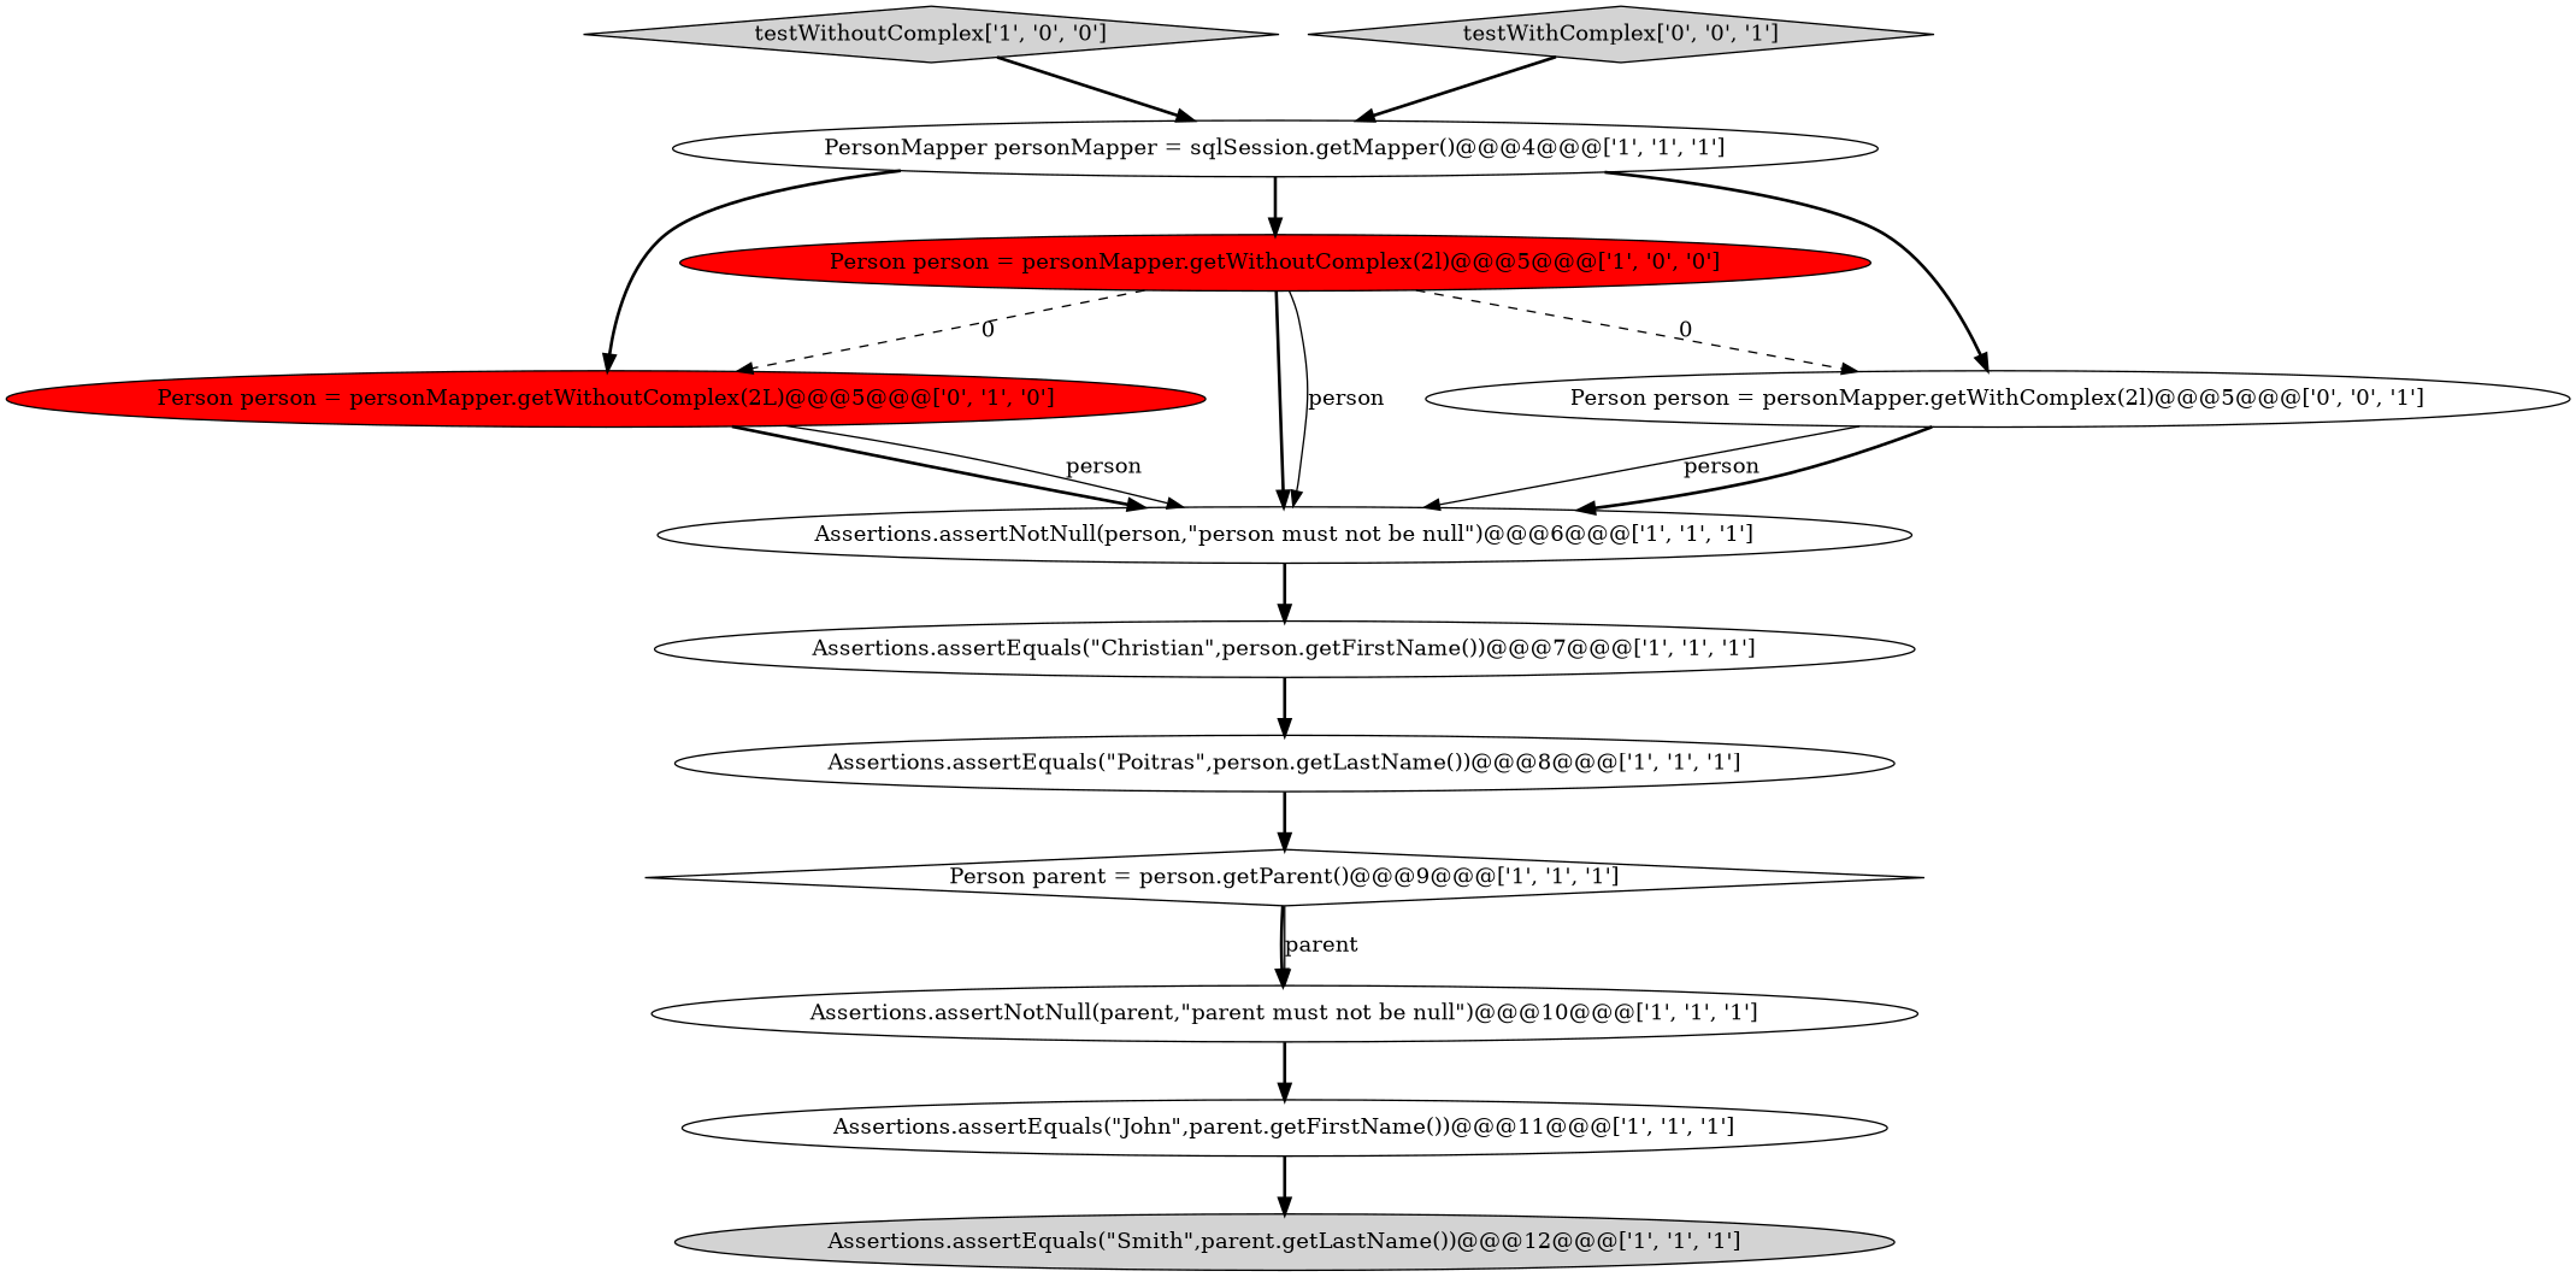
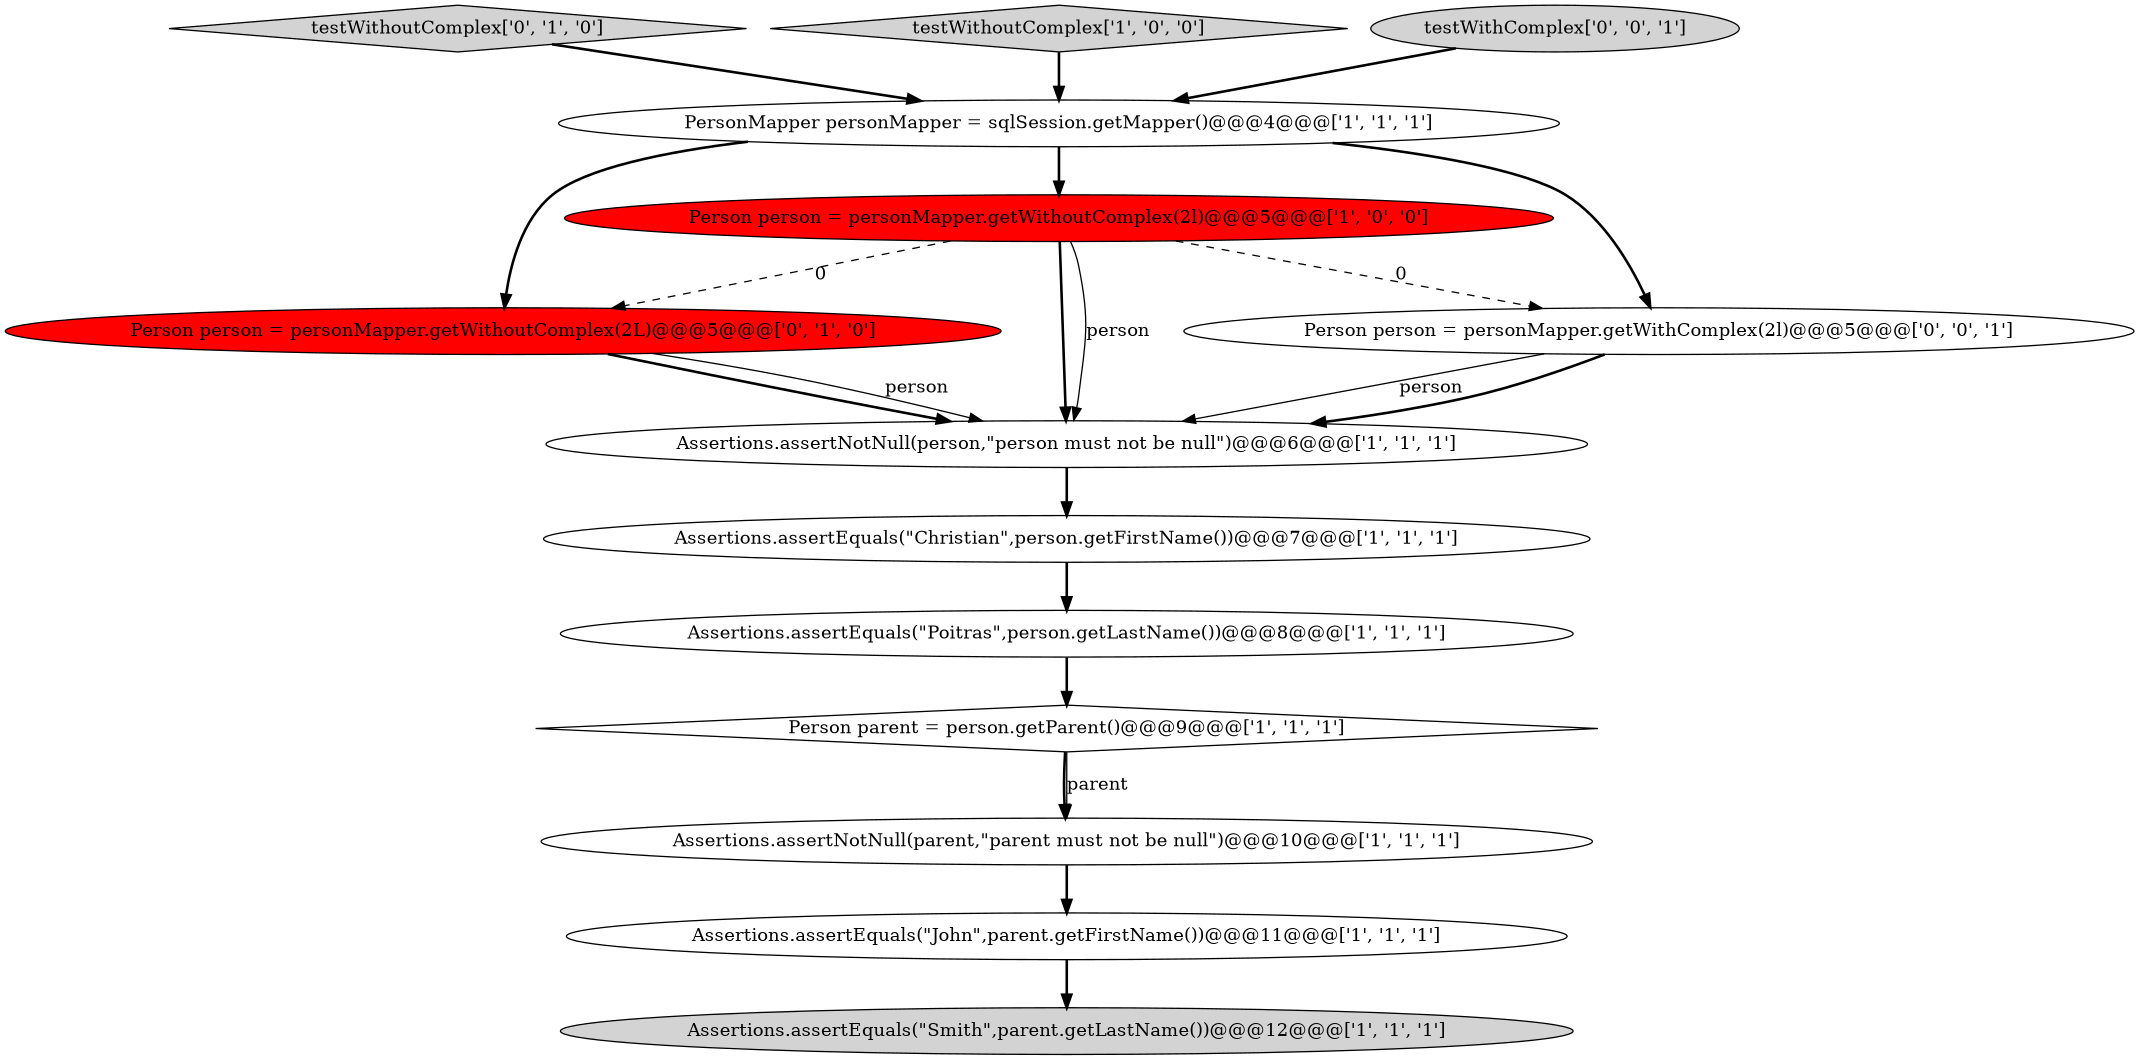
  digraph {
    node [fillcolor=white shape=ellipse style=filled]
    edge [style=bold]
    n1 [label="Assertions.assertEquals(\"Christian\",person.getFirstName())@@@7@@@['1', '1', '1']"]
    n2 [label="Assertions.assertEquals(\"Poitras\",person.getLastName())@@@8@@@['1', '1', '1']"]
    n3 [label="Person parent = person.getParent()@@@9@@@['1', '1', '1']" shape=diamond]
    n4 [label="Assertions.assertEquals(\"John\",parent.getFirstName())@@@11@@@['1', '1', '1']"]
    n5 [fillcolor=lightgray label="Assertions.assertEquals(\"Smith\",parent.getLastName())@@@12@@@['1', '1', '1']"]
    n6 [label="Assertions.assertNotNull(parent,\"parent must not be null\")@@@10@@@['1', '1', '1']"]
+   n7 [fillcolor=lightgray label="testWithoutComplex['0', '1', '0']" shape=diamond]
    n8 [label="PersonMapper personMapper = sqlSession.getMapper()@@@4@@@['1', '1', '1']"]
    n9 [fillcolor=red label="Person person = personMapper.getWithoutComplex(2L)@@@5@@@['0', '1', '0']"]
    n10 [fillcolor=red label="Person person = personMapper.getWithoutComplex(2l)@@@5@@@['1', '0', '0']"]
    n11 [label="Person person = personMapper.getWithComplex(2l)@@@5@@@['0', '0', '1']"]
    n12 [label="Assertions.assertNotNull(person,\"person must not be null\")@@@6@@@['1', '1', '1']"]
    n13 [fillcolor=lightgray label="testWithoutComplex['1', '0', '0']" shape=diamond]
-   n14 [fillcolor=lightgray label="testWithComplex['0', '0', '1']" shape=diamond]
+   n14 [fillcolor=lightgray label="testWithComplex['0', '0', '1']"]
    n1 -> n2
    n2 -> n3
    n3 -> n6
    n3 -> n6 [label=parent style=solid]
    n4 -> n5
    n6 -> n4
+   n7 -> n8
    n8 -> n9
    n8 -> n10
    n8 -> n11
    n9 -> n12
    n9 -> n12 [label=person style=solid]
    n10 -> n9 [label=0 style=dashed]
    n10 -> n11 [label=0 style=dashed]
    n10 -> n12
    n10 -> n12 [label=person style=solid]
    n11 -> n12 [label=person style=solid]
    n11 -> n12
    n12 -> n1
    n13 -> n8
    n14 -> n8
  }
